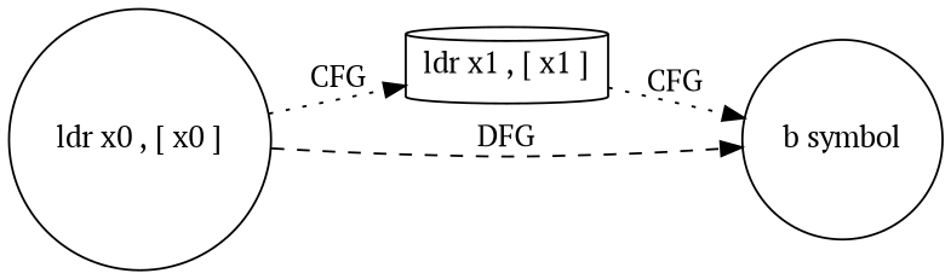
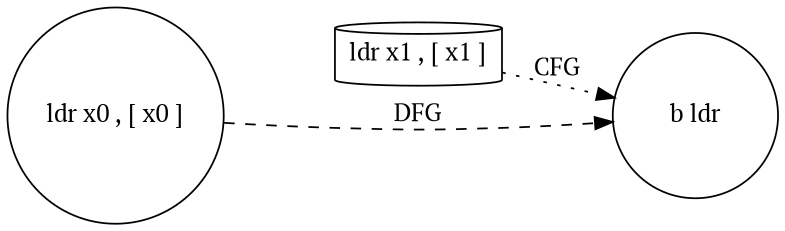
  digraph {
    fontname="PT Serif"
    rankdir=LR
    node [fontname="PT Serif" shape=circle]
    edge [fontname="PT Serif" style=dotted]
    n1 [label="ldr x0 , [ x0 ]"]
    n2 [label="ldr x1 , [ x1 ]" shape=cylinder]
-   n3 [label="b symbol"]
-   n1 -> n2 [label=CFG]
+   n3 [label="b ldr"]
    n1 -> n3 [label=DFG style=dashed]
    n2 -> n3 [label=CFG]
  }
